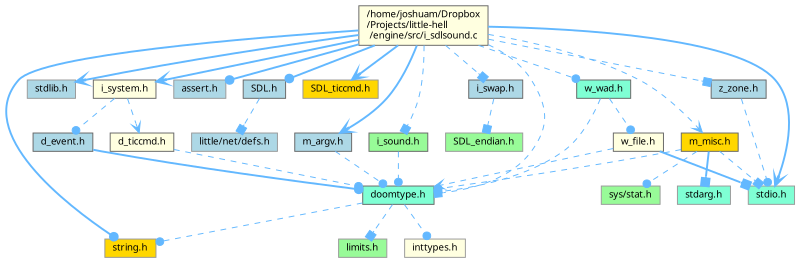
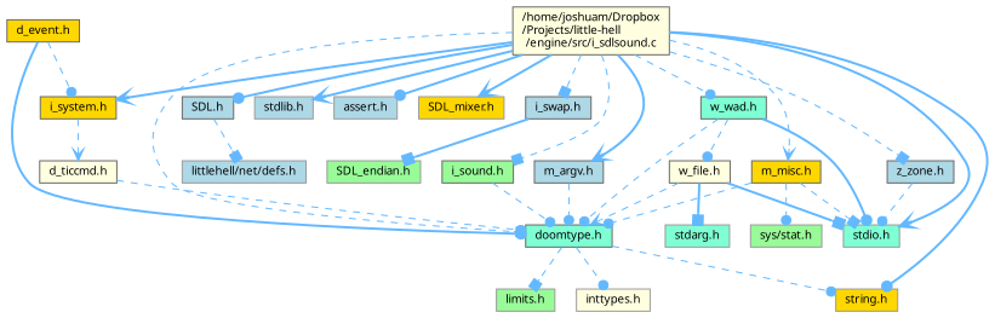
  digraph {
    fontname="Noto Sans"
    node [color=grey40 fillcolor=lightblue fontname="Noto Sans" fontsize=10 shape=box style=filled]
    edge [arrowhead=dot color=steelblue1 fontname="Noto Sans" fontsize=10 labelfontname=Helvetica labelfontsize=10 style=dashed]
    n1 [color=gray40 fillcolor=lightyellow fontcolor=black height=0.2 label="/home/joshuam/Dropbox\l/Projects/little-hell\l/engine/src/i_sdlsound.c" width=0.4]
    n2 [color=grey60 fillcolor=aquamarine height=0.2 label="stdio.h" width=0.4]
    n3 [color=grey60 height=0.2 label="stdlib.h" width=0.4]
    n4 [color=grey60 fillcolor=gold height=0.2 label="string.h" width=0.4]
    n5 [color=grey60 height=0.2 label="assert.h" width=0.4]
    n6 [height=0.2 label="SDL.h" width=0.4]
-   n7 [color=grey60 fillcolor=gold height=0.2 label="SDL_ticcmd.h" width=0.4]
+   n7 [color=grey60 fillcolor=gold height=0.2 label="SDL_mixer.h" width=0.4]
    n8 [fillcolor=palegreen height=0.2 label="i_sound.h" width=0.4]
    n9 [fillcolor=aquamarine height=0.2 label="doomtype.h" width=0.4]
-   n10 [fillcolor=lightyellow height=0.2 label="i_system.h" width=0.4]
+   n10 [fillcolor=gold height=0.2 label="i_system.h" width=0.4]
    n11 [height=0.2 label="i_swap.h" width=0.4]
    n12 [height=0.2 label="m_argv.h" width=0.4]
    n13 [fillcolor=gold height=0.2 label="m_misc.h" width=0.4]
    n14 [fillcolor=aquamarine height=0.2 label="w_wad.h" width=0.4]
    n15 [height=0.2 label="z_zone.h" width=0.4]
-   n16 [color=grey60 height=0.2 label="little/net/defs.h" width=0.4]
+   n16 [color=grey60 height=0.2 label="littlehell/net/defs.h" width=0.4]
    n17 [color=grey60 fillcolor=lightyellow height=0.2 label="inttypes.h" width=0.4]
    n18 [color=grey60 fillcolor=palegreen height=0.2 label="limits.h" width=0.4]
    n19 [fillcolor=lightyellow height=0.2 label="d_ticcmd.h" width=0.4]
-   n20 [height=0.2 label="d_event.h" width=0.4]
+   n20 [fillcolor=gold height=0.2 label="d_event.h" width=0.4]
    n21 [color=grey60 fillcolor=palegreen height=0.2 label="SDL_endian.h" width=0.4]
    n22 [color=grey60 fillcolor=aquamarine height=0.2 label="stdarg.h" width=0.4]
    n23 [color=grey60 fillcolor=palegreen height=0.2 label="sys/stat.h" width=0.4]
    n24 [fillcolor=lightyellow height=0.2 label="w_file.h" width=0.4]
    n1 -> n2 [arrowhead=vee style=bold]
    n1 -> n3 [arrowhead=vee style=bold]
    n1 -> n4 [style=bold]
    n1 -> n5 [style=bold]
    n1 -> n6 [style=bold]
    n1 -> n7 [arrowhead=vee style=bold]
    n1 -> n8 [arrowhead=box]
    n1 -> n9 [arrowhead=box]
    n1 -> n10 [arrowhead=vee style=bold]
    n1 -> n11 [arrowhead=box]
    n1 -> n12 [arrowhead=vee style=bold]
    n1 -> n13 [arrowhead=vee]
    n1 -> n14
    n1 -> n15 [arrowhead=box]
    n6 -> n16 [arrowhead=box]
    n8 -> n9
    n9 -> n4
    n9 -> n17
    n9 -> n18 [arrowhead=box]
    n10 -> n19 [arrowhead=vee]
-   n10 -> n20
-   n11 -> n21 [arrowhead=box]
+   n20 -> n10
+   n11 -> n21 [arrowhead=box style=bold]
    n12 -> n9
    n13 -> n2 [arrowhead=box]
    n13 -> n9
-   n13 -> n22 [arrowhead=box style=bold]
+   n24 -> n22 [arrowhead=box style=bold]
    n13 -> n23
+   n14 -> n2 [style=bold]
    n14 -> n9
    n14 -> n24
    n15 -> n2
    n19 -> n9
    n20 -> n9 [style=bold]
    n24 -> n2 [arrowhead=box style=bold]
    n24 -> n9 [arrowhead=vee]
  }
